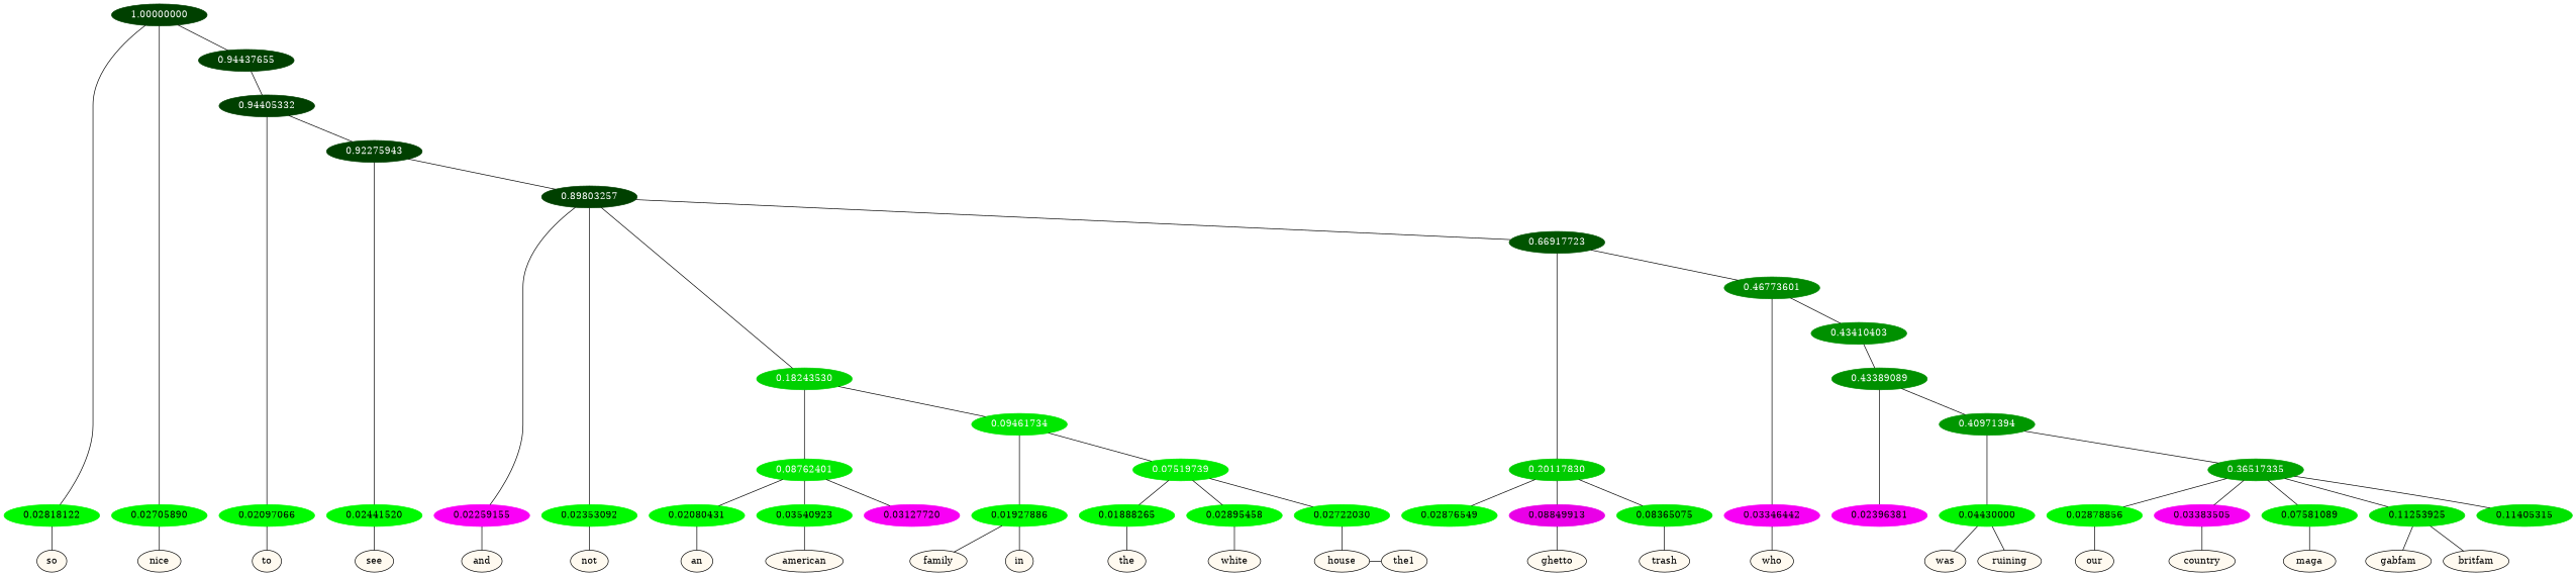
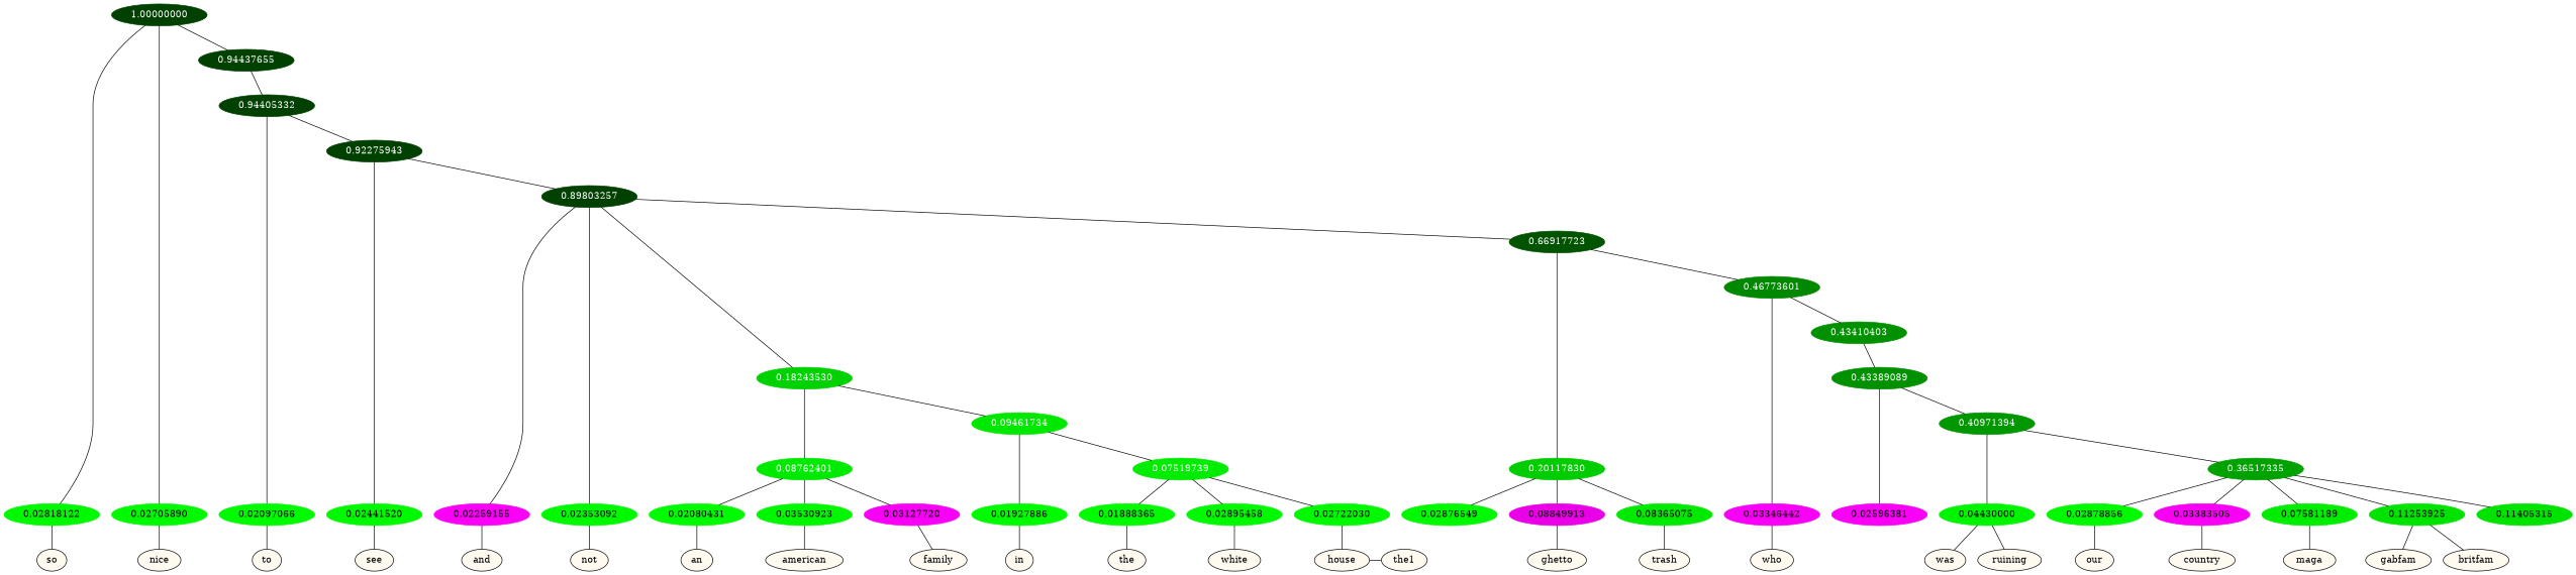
  graph {
    node [color=black format=png nodesep=0.001 ordering=out overlap_scaling=0.01 ranksep=0.001 style=filled]
    n1 [fillcolor=floralwhite height=0.15 label=so style="filled,solid" width=0.15]
    n2 [fillcolor=floralwhite height=0.15 label=nice style="filled,solid" width=0.15]
    n3 [fillcolor=floralwhite height=0.15 label=to style="filled,solid" width=0.15]
    n4 [fillcolor=floralwhite height=0.15 label=see style="filled,solid" width=0.15]
    n5 [fillcolor=floralwhite height=0.15 label=an style="filled,solid" width=0.15]
    n6 [fillcolor=floralwhite height=0.15 label=american style="filled,solid" width=0.15]
    n7 [fillcolor=floralwhite height=0.15 label=family style="filled,solid" width=0.15]
    n8 [fillcolor=floralwhite height=0.15 label=in style="filled,solid" width=0.15]
    n9 [fillcolor=floralwhite height=0.15 label=the style="filled,solid" width=0.15]
    n10 [fillcolor=floralwhite height=0.15 label=white style="filled,solid" width=0.15]
    n11 [fillcolor=floralwhite height=0.15 label=house style="filled,solid" width=0.15]
    n12 [fillcolor=floralwhite height=0.15 label=and style="filled,solid" width=0.15]
    n13 [fillcolor=floralwhite height=0.15 label=not style="filled,solid" width=0.15]
    n14 [fillcolor=floralwhite height=0.15 label=the1 style="filled,solid" width=0.15]
    n15 [fillcolor=floralwhite height=0.15 label=ghetto style="filled,solid" width=0.15]
    n16 [fillcolor=floralwhite height=0.15 label=trash style="filled,solid" width=0.15]
    n17 [fillcolor=floralwhite height=0.15 label=who style="filled,solid" width=0.15]
    n18 [fillcolor=floralwhite height=0.15 label=was style="filled,solid" width=0.15]
    n19 [fillcolor=floralwhite height=0.15 label=ruining style="filled,solid" width=0.15]
    n20 [fillcolor=floralwhite height=0.15 label=our style="filled,solid" width=0.15]
    n21 [fillcolor=floralwhite height=0.15 label=country style="filled,solid" width=0.15]
    n22 [fillcolor=floralwhite height=0.15 label=maga style="filled,solid" width=0.15]
    n23 [fillcolor=floralwhite height=0.15 label=gabfam style="filled,solid" width=0.15]
    n24 [fillcolor=floralwhite height=0.15 label=britfam style="filled,solid" width=0.15]
    n25 [color="0.334 1.000 0.972" fontcolor=black height=0.15 label=0.02818122 width=0.15]
    n26 [color="0.334 1.000 0.973" fontcolor=black height=0.15 label=0.02705890 width=0.15]
    n27 [color="0.334 1.000 0.979" fontcolor=black height=0.15 label=0.02097066 width=0.15]
    n28 [color="0.334 1.000 0.976" fontcolor=black height=0.15 label=0.02441520 width=0.15]
    n29 [color="0.334 1.000 0.979" fontcolor=black height=0.15 label=0.02080431 width=0.15]
-   n30 [color="0.334 1.000 0.965" fontcolor=black height=0.15 label=0.03540923 width=0.15]
+   n30 [color="0.334 1.000 0.965" fontcolor=black height=0.15 label=0.03530923 width=0.15]
    n31 [color="0.835 1.000 0.969" fontcolor=black height=0.15 label=0.03127720 width=0.15]
    n32 [color="0.334 1.000 0.981" fontcolor=black height=0.15 label=0.01927886 width=0.15]
-   n33 [color="0.334 1.000 0.981" fontcolor=black height=0.15 label=0.01888265 width=0.15]
+   n33 [color="0.334 1.000 0.981" fontcolor=black height=0.15 label=0.01888365 width=0.15]
    n34 [color="0.334 1.000 0.971" fontcolor=black height=0.15 label=0.02895458 width=0.15]
    n35 [color="0.334 1.000 0.973" fontcolor=black height=0.15 label=0.02722030 width=0.15]
    n36 [color="0.835 1.000 0.977" fontcolor=black height=0.15 label=0.02259155 width=0.15]
    n37 [color="0.334 1.000 0.976" fontcolor=black height=0.15 label=0.02353092 width=0.15]
    n38 [color="0.334 1.000 0.971" fontcolor=black height=0.15 label=0.02876549 width=0.15]
    n39 [color="0.835 1.000 0.912" fontcolor=black height=0.15 label=0.08849913 width=0.15]
    n40 [color="0.334 1.000 0.916" fontcolor=black height=0.15 label=0.08365075 width=0.15]
    n41 [color="0.835 1.000 0.967" fontcolor=black height=0.15 label=0.03346442 width=0.15]
-   n42 [color="0.835 1.000 0.976" fontcolor=black height=0.15 label=0.02396381 width=0.15]
+   n42 [color="0.835 1.000 0.976" fontcolor=black height=0.15 label=0.02596381 width=0.15]
    n43 [color="0.334 1.000 0.956" fontcolor=black height=0.15 label=0.04430000 width=0.15]
    n44 [color="0.334 1.000 0.971" fontcolor=black height=0.15 label=0.02878856 width=0.15]
    n45 [color="0.835 1.000 0.966" fontcolor=black height=0.15 label=0.03383505 width=0.15]
-   n46 [color="0.334 1.000 0.924" fontcolor=black height=0.15 label=0.07581089 width=0.15]
+   n46 [color="0.334 1.000 0.924" fontcolor=black height=0.15 label=0.07581189 width=0.15]
    n47 [color="0.334 1.000 0.887" fontcolor=black height=0.15 label=0.11253925 width=0.15]
    n48 [color="0.334 1.000 0.886" fontcolor=black height=0.15 label=0.11405315 width=0.15]
    n49 [color="0.334 1.000 0.250" fontcolor=grey99 height=0.15 label=1.00000000 width=0.15]
    n50 [color="0.334 1.000 0.250" fontcolor=grey99 height=0.15 label=0.94437655 width=0.15]
    n51 [color="0.334 1.000 0.250" fontcolor=grey99 height=0.15 label=0.94405332 width=0.15]
    n52 [color="0.334 1.000 0.250" fontcolor=grey99 height=0.15 label=0.92275943 width=0.15]
    n53 [color="0.334 1.000 0.250" fontcolor=grey99 height=0.15 label=0.89803257 width=0.15]
    n54 [color="0.334 1.000 0.818" fontcolor=grey99 height=0.15 label=0.18243530 width=0.15]
    n55 [color="0.334 1.000 0.331" fontcolor=grey99 height=0.15 label=0.66917723 width=0.15]
    n56 [color="0.334 1.000 0.912" fontcolor=grey99 height=0.15 label=0.08762401 width=0.15]
    n57 [color="0.334 1.000 0.905" fontcolor=grey99 height=0.15 label=0.09461734 width=0.15]
    n58 [color="0.334 1.000 0.799" fontcolor=grey99 height=0.15 label=0.20117830 width=0.15]
    n59 [color="0.334 1.000 0.532" fontcolor=grey99 height=0.15 label=0.46773601 width=0.15]
    n60 [color="0.334 1.000 0.925" fontcolor=grey99 height=0.15 label=0.07519739 width=0.15]
    n61 [color="0.334 1.000 0.566" fontcolor=grey99 height=0.15 label=0.43410403 width=0.15]
    n62 [color="0.334 1.000 0.566" fontcolor=grey99 height=0.15 label=0.43389089 width=0.15]
    n63 [color="0.334 1.000 0.590" fontcolor=grey99 height=0.15 label=0.40971394 width=0.15]
    n64 [color="0.334 1.000 0.635" fontcolor=grey99 height=0.15 label=0.36517335 width=0.15]
    subgraph sub_1 {
      rank=same
      n1
      n2
      n3
      n4
      n5
      n6
      n7
      n8
      n9
      n10
      n11
      n12
      n13
      n14
      n15
      n16
      n17
      n18
      n19
      n20
      n21
      n22
      n23
      n24
    }
    subgraph sub_2 {
      rank=same
      n25
      n26
      n27
      n28
      n29
      n30
      n31
      n32
      n33
      n34
      n35
      n36
      n37
      n38
      n39
      n40
      n41
      n42
      n43
      n44
      n45
      n46
      n47
      n48
    }
    n11 -- n14
    n25 -- n1
    n26 -- n2
    n27 -- n3
    n28 -- n4
    n29 -- n5
    n30 -- n6
-   n32 -- n7
+   n31 -- n7
    n32 -- n8
    n33 -- n9
    n34 -- n10
    n35 -- n11
    n36 -- n12
    n37 -- n13
    n39 -- n15
    n40 -- n16
    n41 -- n17
    n43 -- n18
    n43 -- n19
    n44 -- n20
    n45 -- n21
    n46 -- n22
    n47 -- n23
    n47 -- n24
    n49 -- n25
    n49 -- n26
    n49 -- n50
    n50 -- n51
    n51 -- n27
    n51 -- n52
    n52 -- n28
    n52 -- n53
    n53 -- n36
    n53 -- n37
    n53 -- n54
    n53 -- n55
    n54 -- n56
    n54 -- n57
    n55 -- n58
    n55 -- n59
    n56 -- n29
    n56 -- n30
    n56 -- n31
    n57 -- n32
    n57 -- n60
    n58 -- n38
    n58 -- n39
    n58 -- n40
    n59 -- n41
    n59 -- n61
    n60 -- n33
    n60 -- n34
    n60 -- n35
    n61 -- n62
    n62 -- n42
    n62 -- n63
    n63 -- n43
    n63 -- n64
    n64 -- n44
    n64 -- n45
    n64 -- n46
    n64 -- n47
    n64 -- n48
  }
